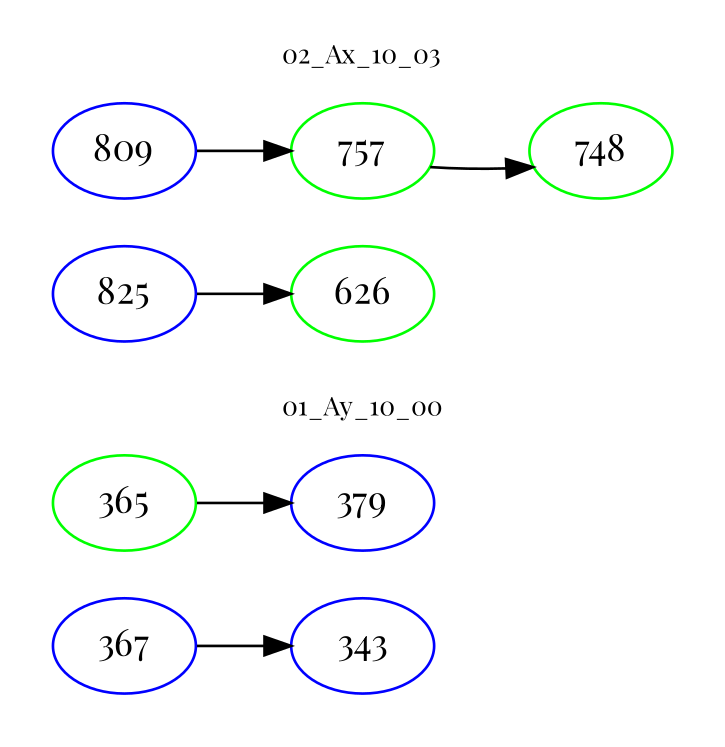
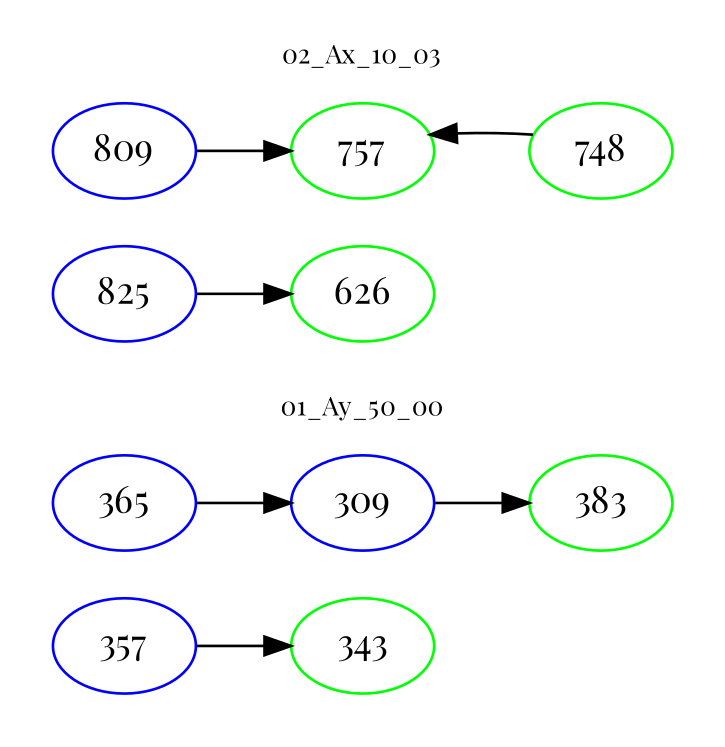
  digraph {
    fontname="Playfair Display"
    rankdir=LR
    node [color=blue fontname="Playfair Display"]
    edge [color=black fontname="Playfair Display"]
-   n1 [color=green label=365]
-   n2 [label=367]
-   n3 [label=379]
-   n4 [label=343]
+   n1 [label=365]
+   n2 [label=357]
+   n3 [label=309]
+   n4 [color=green label=343]
+   n5 [color=green label=383]
    n6 [label=809]
    n7 [color=green label=757]
    n8 [label=825]
    n9 [color=green label=748]
    n10 [color=green label=626]
    subgraph cluster_1 {
      color=white
      fontsize=10
-     label="01_Ay_10_00"
+     label="01_Ay_50_00"
      n1
      n2
      n3
      n4
+     n5
    }
    subgraph cluster_2 {
      color=white
      fontsize=10
      label="02_Ax_10_03"
      n6
      n7
      n8
      n9
      n10
    }
    n1 -> n3
    n2 -> n4
+   n3 -> n5
    n6 -> n7
-   n7 -> n9
+   n9 -> n7
    n8 -> n10
  }
